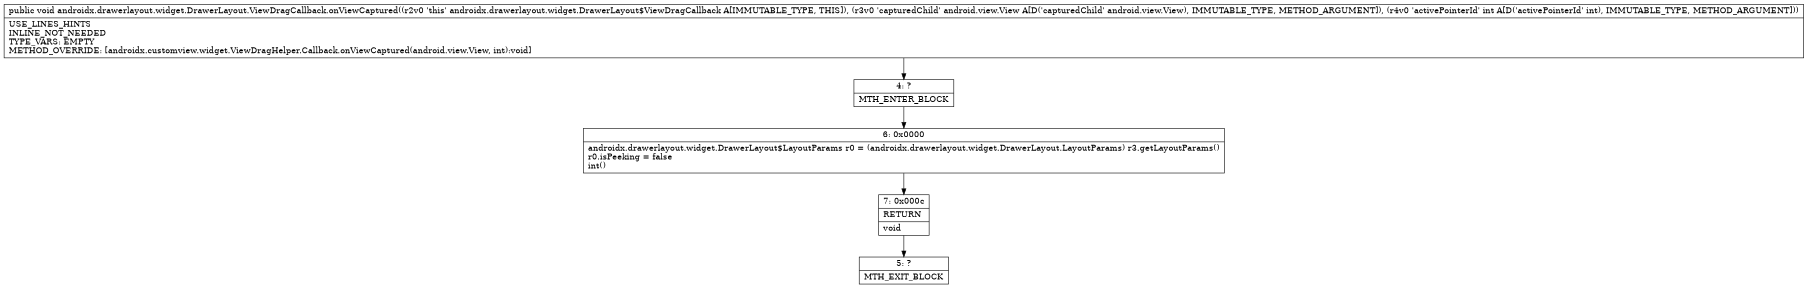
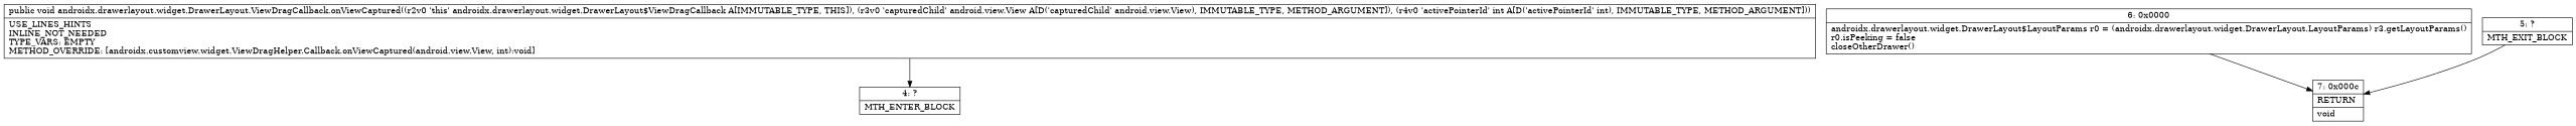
  digraph {
    node [shape=record]
    n1 [label="{4\:\ ?|MTH_ENTER_BLOCK\l}"]
-   n2 [label="{6\:\ 0x0000|androidx.drawerlayout.widget.DrawerLayout$LayoutParams r0 = (androidx.drawerlayout.widget.DrawerLayout.LayoutParams) r3.getLayoutParams()\lr0.isPeeking = false\lint()\l}"]
+   n2 [label="{6\:\ 0x0000|androidx.drawerlayout.widget.DrawerLayout$LayoutParams r0 = (androidx.drawerlayout.widget.DrawerLayout.LayoutParams) r3.getLayoutParams()\lr0.isPeeking = false\lcloseOtherDrawer()\l}"]
    n3 [label="{7\:\ 0x000c|RETURN\l|void\l}"]
    n4 [label="{5\:\ ?|MTH_EXIT_BLOCK\l}"]
    n5 [label="{public void androidx.drawerlayout.widget.DrawerLayout.ViewDragCallback.onViewCaptured((r2v0 'this' androidx.drawerlayout.widget.DrawerLayout$ViewDragCallback A[IMMUTABLE_TYPE, THIS]), (r3v0 'capturedChild' android.view.View A[D('capturedChild' android.view.View), IMMUTABLE_TYPE, METHOD_ARGUMENT]), (r4v0 'activePointerId' int A[D('activePointerId' int), IMMUTABLE_TYPE, METHOD_ARGUMENT]))  | USE_LINES_HINTS\lINLINE_NOT_NEEDED\lTYPE_VARS: EMPTY\lMETHOD_OVERRIDE: [androidx.customview.widget.ViewDragHelper.Callback.onViewCaptured(android.view.View, int):void]\l}"]
-   n1 -> n2
    n2 -> n3
-   n3 -> n4
+   n4 -> n3
    n5 -> n1
  }
